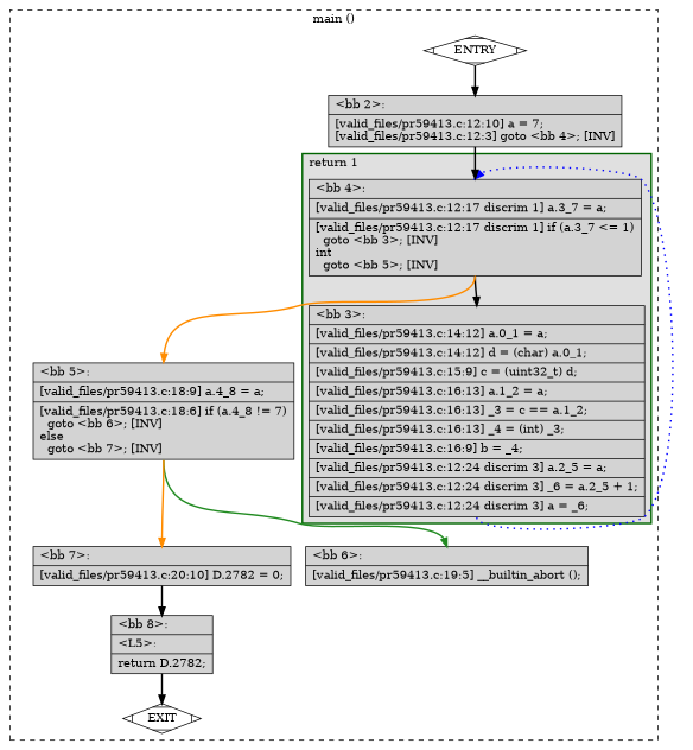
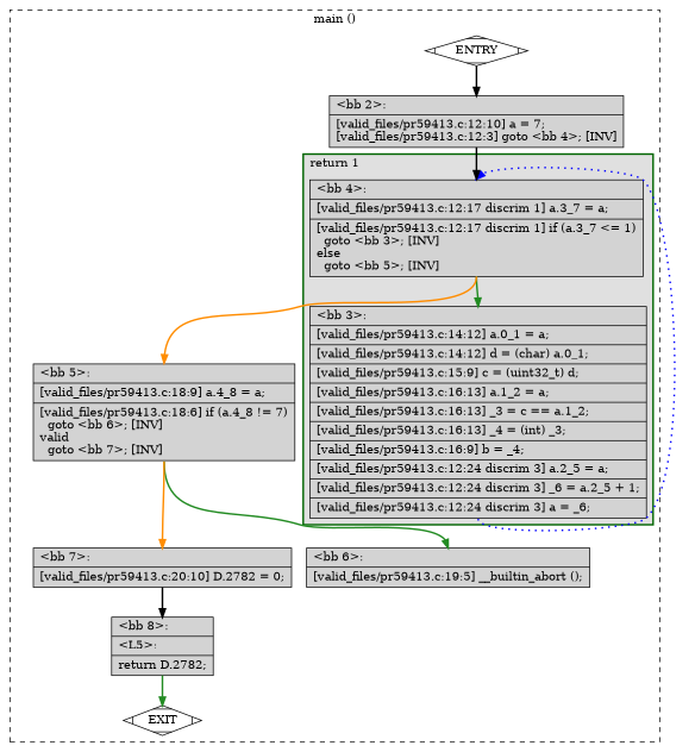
  digraph {
    node [fillcolor=lightgrey shape=record style=filled]
    edge [color=black constraint=true headport=n style="solid,bold" tailport=s weight=10]
-   n1 [label="{\<bb\ 4\>:\l|[valid_files/pr59413.c:12:17\ discrim\ 1]\ a.3_7\ =\ a;\l|[valid_files/pr59413.c:12:17\ discrim\ 1]\ if\ (a.3_7\ \<=\ 1)\l\ \ goto\ \<bb\ 3\>;\ [INV]\lint\l\ \ goto\ \<bb\ 5\>;\ [INV]\l}"]
+   n1 [label="{\<bb\ 4\>:\l|[valid_files/pr59413.c:12:17\ discrim\ 1]\ a.3_7\ =\ a;\l|[valid_files/pr59413.c:12:17\ discrim\ 1]\ if\ (a.3_7\ \<=\ 1)\l\ \ goto\ \<bb\ 3\>;\ [INV]\lelse\l\ \ goto\ \<bb\ 5\>;\ [INV]\l}"]
    n2 [label="{\<bb\ 3\>:\l|[valid_files/pr59413.c:14:12]\ a.0_1\ =\ a;\l|[valid_files/pr59413.c:14:12]\ d\ =\ (char)\ a.0_1;\l|[valid_files/pr59413.c:15:9]\ c\ =\ (uint32_t)\ d;\l|[valid_files/pr59413.c:16:13]\ a.1_2\ =\ a;\l|[valid_files/pr59413.c:16:13]\ _3\ =\ c\ ==\ a.1_2;\l|[valid_files/pr59413.c:16:13]\ _4\ =\ (int)\ _3;\l|[valid_files/pr59413.c:16:9]\ b\ =\ _4;\l|[valid_files/pr59413.c:12:24\ discrim\ 3]\ a.2_5\ =\ a;\l|[valid_files/pr59413.c:12:24\ discrim\ 3]\ _6\ =\ a.2_5\ +\ 1;\l|[valid_files/pr59413.c:12:24\ discrim\ 3]\ a\ =\ _6;\l}"]
-   n3 [label="{\<bb\ 5\>:\l|[valid_files/pr59413.c:18:9]\ a.4_8\ =\ a;\l|[valid_files/pr59413.c:18:6]\ if\ (a.4_8\ !=\ 7)\l\ \ goto\ \<bb\ 6\>;\ [INV]\lelse\l\ \ goto\ \<bb\ 7\>;\ [INV]\l}"]
+   n3 [label="{\<bb\ 5\>:\l|[valid_files/pr59413.c:18:9]\ a.4_8\ =\ a;\l|[valid_files/pr59413.c:18:6]\ if\ (a.4_8\ !=\ 7)\l\ \ goto\ \<bb\ 6\>;\ [INV]\lvalid\l\ \ goto\ \<bb\ 7\>;\ [INV]\l}"]
    n4 [fillcolor=white label=ENTRY shape=Mdiamond]
    n5 [fillcolor=white label=EXIT shape=Mdiamond]
    n6 [label="{\<bb\ 2\>:\l|[valid_files/pr59413.c:12:10]\ a\ =\ 7;\l[valid_files/pr59413.c:12:3]\ goto\ \<bb\ 4\>;\ [INV]\l}"]
    n7 [label="{\<bb\ 6\>:\l|[valid_files/pr59413.c:19:5]\ __builtin_abort\ ();\l}"]
    n8 [label="{\<bb\ 7\>:\l|[valid_files/pr59413.c:20:10]\ D.2782\ =\ 0;\l}"]
    n9 [label="{\<bb\ 8\>:\l|\<L5\>:\l|return\ D.2782;\l}"]
    subgraph cluster_1 {
      color=black
      label="main ()"
      style=dashed
      n3
      n4
      n5
      n6
      n7
      n8
      n9
      subgraph cluster_2 {
        color=darkgreen
        fillcolor=grey88
        label="return 1"
        labeljust=l
        penwidth=2
        style=filled
        n1
        n2
      }
    }
-   n1 -> n2
+   n1 -> n2 [color=forestgreen]
    n1 -> n3 [color=darkorange]
    n2 -> n1 [color=blue constraint=false style="dotted,bold"]
    n3 -> n7 [color=forestgreen]
    n3 -> n8 [color=darkorange]
    n4 -> n5 [style=invis color="" weight=""]
    n4 -> n6 [weight=100]
    n6 -> n1 [weight=100]
    n8 -> n9 [weight=100]
-   n9 -> n5
+   n9 -> n5 [color=forestgreen]
  }
